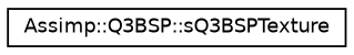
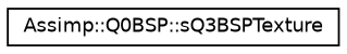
  digraph {
    rankdir=LR
-   n1 [color=black fillcolor=white fontname=Helvetica fontsize=10 height=0.2 label="Assimp::Q3BSP::sQ3BSPTexture" shape=record style=filled width=0.4]
+   n1 [color=black fillcolor=white fontname=Helvetica fontsize=10 height=0.2 label="Assimp::Q0BSP::sQ3BSPTexture" shape=record style=filled width=0.4]
  }
